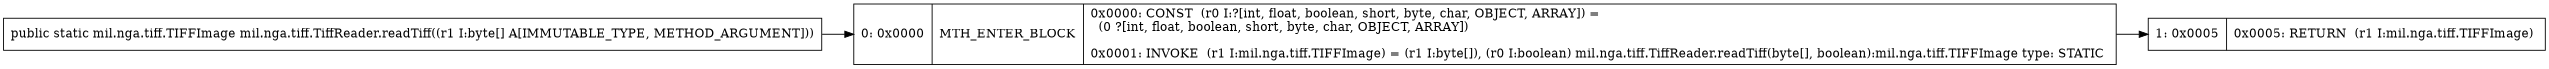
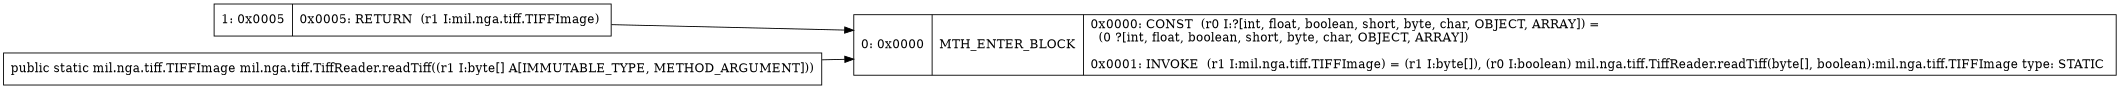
  digraph {
    rankdir=LR
    node [shape=record]
    n1 [label="{0\:\ 0x0000|MTH_ENTER_BLOCK\l|0x0000: CONST  (r0 I:?[int, float, boolean, short, byte, char, OBJECT, ARRAY]) = \l  (0 ?[int, float, boolean, short, byte, char, OBJECT, ARRAY])\l \l0x0001: INVOKE  (r1 I:mil.nga.tiff.TIFFImage) = (r1 I:byte[]), (r0 I:boolean) mil.nga.tiff.TiffReader.readTiff(byte[], boolean):mil.nga.tiff.TIFFImage type: STATIC \l}"]
    n2 [label="{1\:\ 0x0005|0x0005: RETURN  (r1 I:mil.nga.tiff.TIFFImage) \l}"]
    n3 [label="{public static mil.nga.tiff.TIFFImage mil.nga.tiff.TiffReader.readTiff((r1 I:byte[] A[IMMUTABLE_TYPE, METHOD_ARGUMENT])) }"]
-   n1 -> n2
+   n2 -> n1
    n3 -> n1
  }
